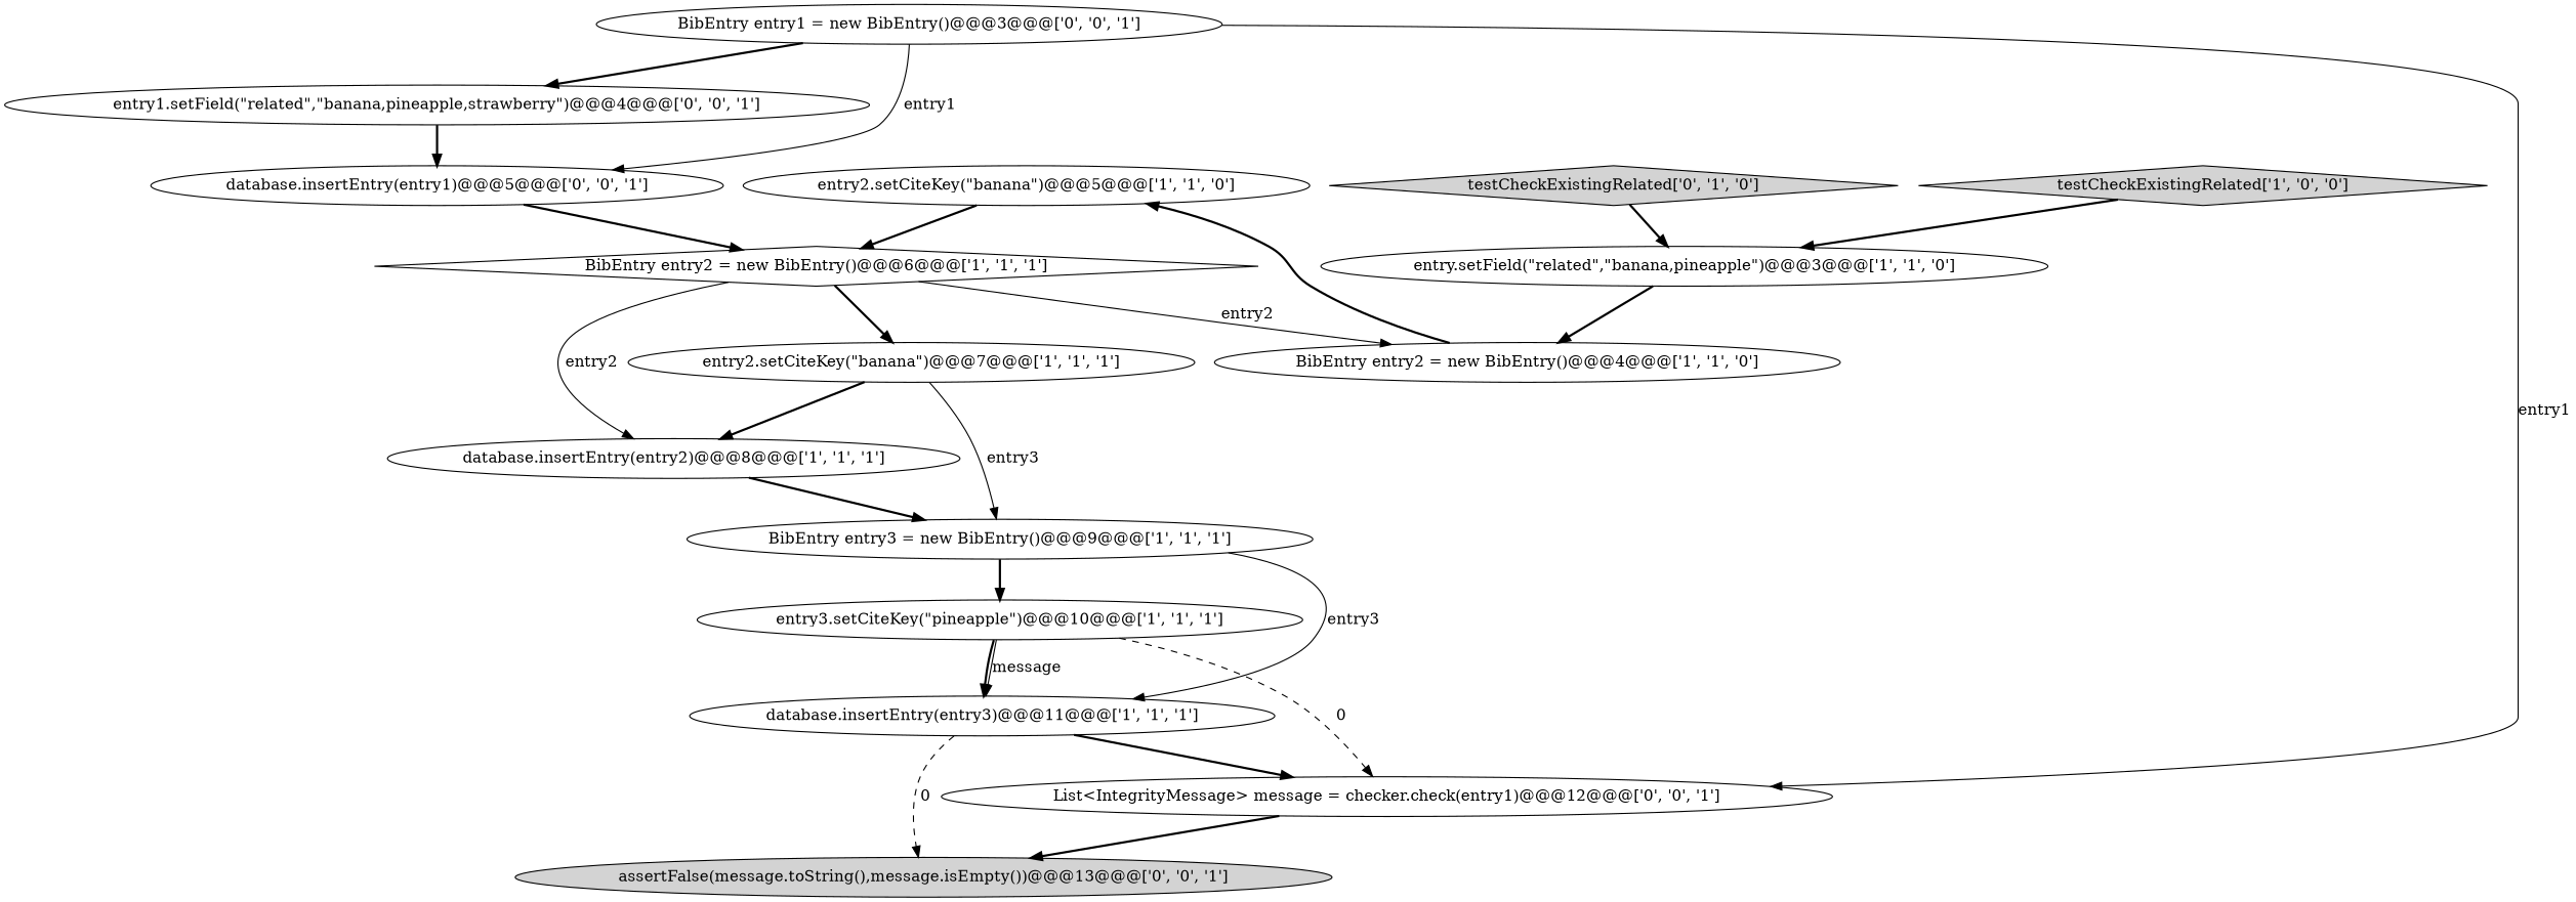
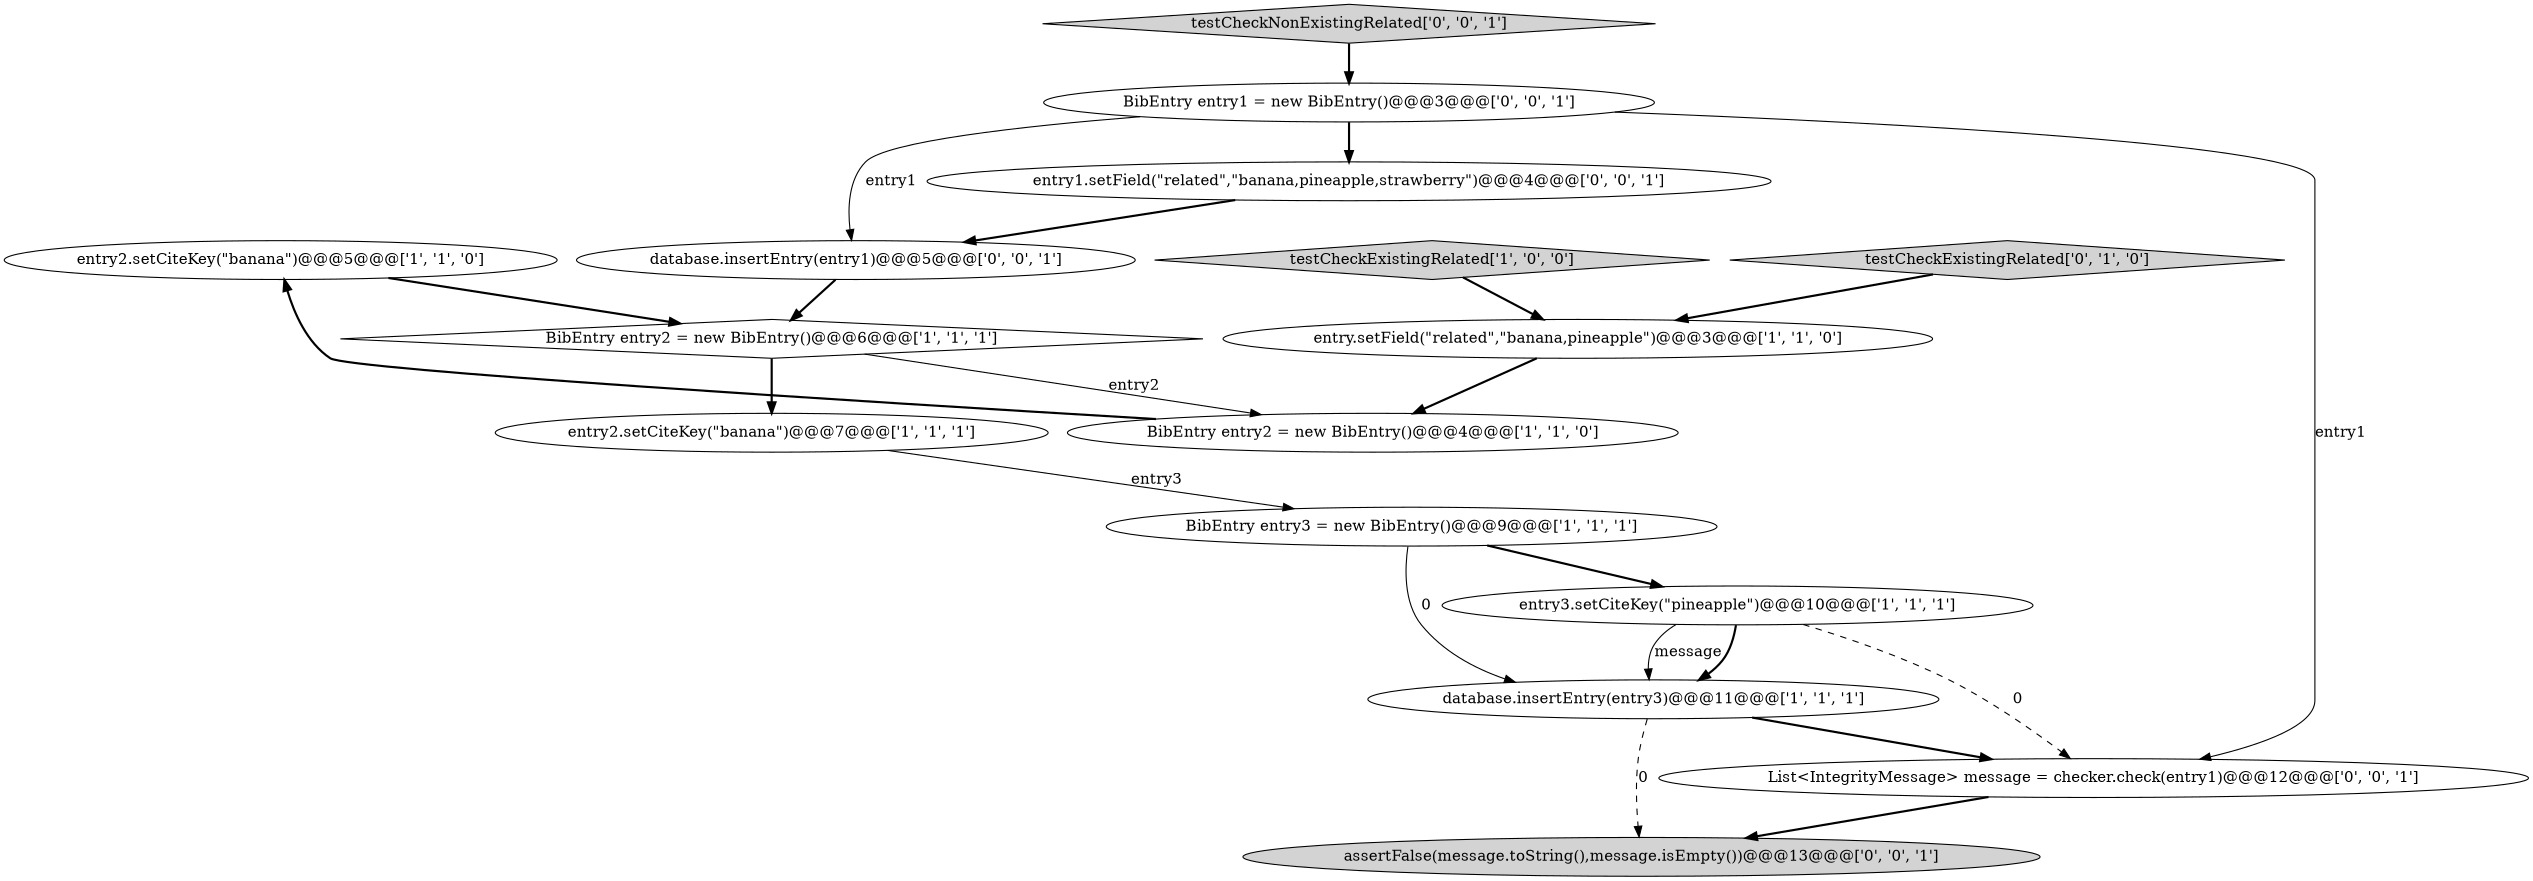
  digraph {
    node [fillcolor=white shape=ellipse style=filled]
    edge [style=bold]
    n1 [label="entry2.setCiteKey(\"banana\")@@@5@@@['1', '1', '0']"]
    n2 [label="BibEntry entry2 = new BibEntry()@@@6@@@['1', '1', '1']" shape=diamond]
    n3 [label="entry2.setCiteKey(\"banana\")@@@7@@@['1', '1', '1']"]
-   n4 [label="database.insertEntry(entry2)@@@8@@@['1', '1', '1']"]
    n5 [label="BibEntry entry2 = new BibEntry()@@@4@@@['1', '1', '0']"]
    n6 [label="BibEntry entry3 = new BibEntry()@@@9@@@['1', '1', '1']"]
    n7 [label="database.insertEntry(entry3)@@@11@@@['1', '1', '1']"]
    n8 [label="entry3.setCiteKey(\"pineapple\")@@@10@@@['1', '1', '1']"]
    n9 [label="List<IntegrityMessage> message = checker.check(entry1)@@@12@@@['0', '0', '1']"]
    n10 [fillcolor=lightgray label="assertFalse(message.toString(),message.isEmpty())@@@13@@@['0', '0', '1']"]
    n11 [label="entry.setField(\"related\",\"banana,pineapple\")@@@3@@@['1', '1', '0']"]
    n12 [label="entry1.setField(\"related\",\"banana,pineapple,strawberry\")@@@4@@@['0', '0', '1']"]
    n13 [label="database.insertEntry(entry1)@@@5@@@['0', '0', '1']"]
    n14 [fillcolor=lightgray label="testCheckExistingRelated['0', '1', '0']" shape=diamond]
    n15 [label="BibEntry entry1 = new BibEntry()@@@3@@@['0', '0', '1']"]
    n16 [fillcolor=lightgray label="testCheckExistingRelated['1', '0', '0']" shape=diamond]
+   n17 [fillcolor=lightgray label="testCheckNonExistingRelated['0', '0', '1']" shape=diamond]
    n1 -> n2
    n2 -> n3
-   n2 -> n4 [label=entry2 style=solid]
    n2 -> n5 [label=entry2 style=solid]
-   n3 -> n4
    n3 -> n6 [label=entry3 style=solid]
-   n4 -> n6
    n5 -> n1
-   n6 -> n7 [label=entry3 style=solid]
+   n6 -> n7 [label=0 style=solid]
    n6 -> n8
    n7 -> n9
    n7 -> n10 [label=0 style=dashed]
    n8 -> n7 [label=message style=solid]
    n8 -> n7
    n8 -> n9 [label=0 style=dashed]
    n9 -> n10
    n11 -> n5
    n12 -> n13
    n13 -> n2
    n14 -> n11
    n15 -> n9 [label=entry1 style=solid]
    n15 -> n12
    n15 -> n13 [label=entry1 style=solid]
    n16 -> n11
+   n17 -> n15
  }
